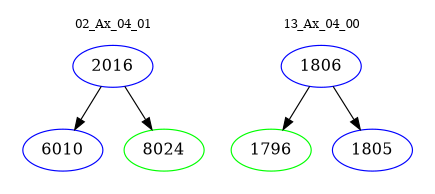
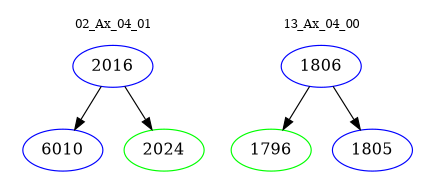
  digraph {
    node [color=blue]
    edge [color=black]
    n1 [label=2016]
    n2 [label=6010]
-   n3 [color=green label=8024]
+   n3 [color=green label=2024]
    n4 [label=1806]
    n5 [color=green label=1796]
    n6 [label=1805]
    subgraph cluster_1 {
      color=white
      fontsize=10
      label="02_Ax_04_01"
      n1
      n2
      n3
    }
    subgraph cluster_2 {
      color=white
      fontsize=10
      label="13_Ax_04_00"
      n4
      n5
      n6
    }
    n1 -> n2
    n1 -> n3
    n4 -> n5
    n4 -> n6
  }
